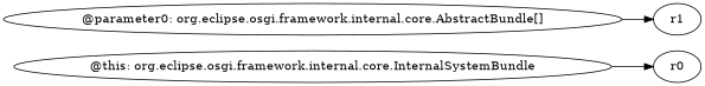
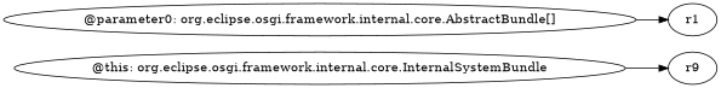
  digraph {
    rankdir=LR
    n1 [label="@this: org.eclipse.osgi.framework.internal.core.InternalSystemBundle"]
-   n2 [label=r0]
+   n2 [label=r9]
    n3 [label="@parameter0: org.eclipse.osgi.framework.internal.core.AbstractBundle[]"]
    n4 [label=r1]
    n1 -> n2
    n3 -> n4
  }
